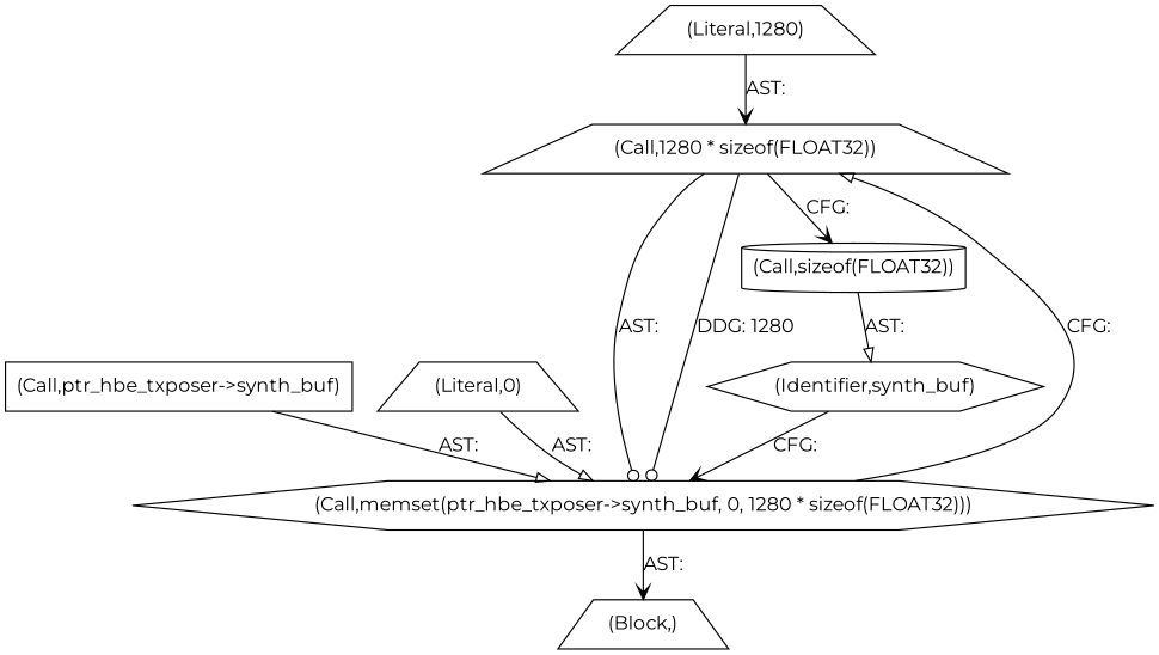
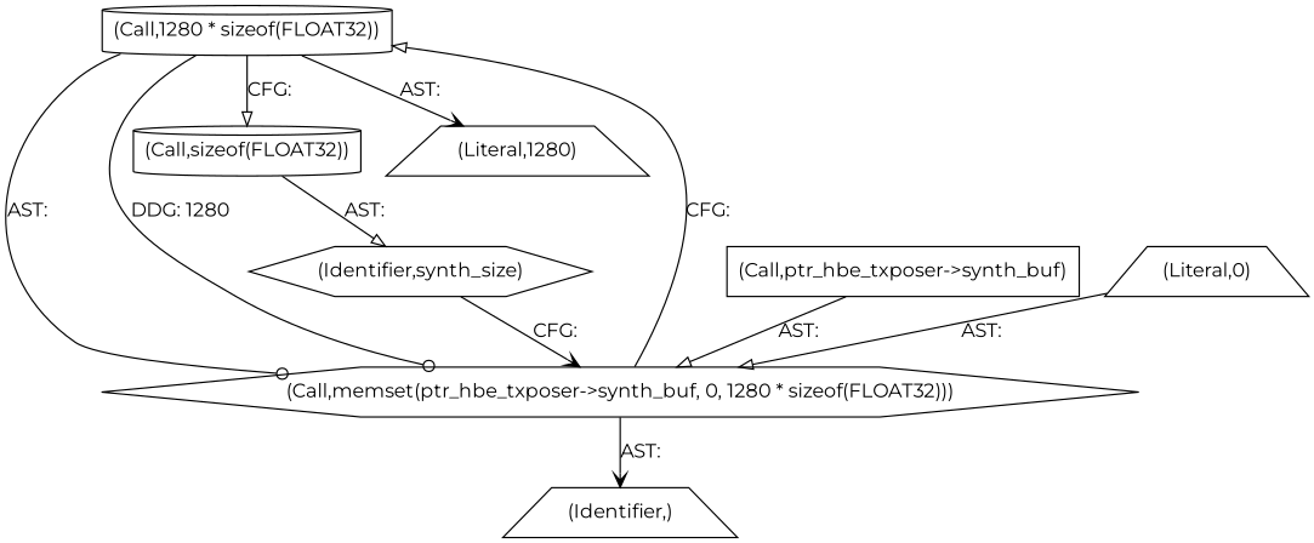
  digraph {
    fontname=Montserrat
    node [fontname=Montserrat shape=trapezium]
    edge [arrowhead=vee fontname=Montserrat]
-   n1 [label="(Call,1280 * sizeof(FLOAT32))"]
+   n1 [label="(Call,1280 * sizeof(FLOAT32))" shape=cylinder]
    n2 [label="(Call,memset(ptr_hbe_txposer->synth_buf, 0, 1280 * sizeof(FLOAT32)))" shape=hexagon]
    n3 [label="(Call,sizeof(FLOAT32))" shape=cylinder]
-   n4 [label="(Block,)"]
-   n5 [label="(Identifier,synth_buf)" shape=hexagon]
+   n4 [label="(Identifier,)"]
+   n5 [label="(Identifier,synth_size)" shape=hexagon]
    n6 [label="(Call,ptr_hbe_txposer->synth_buf)" shape=box]
    n7 [label="(Literal,1280)"]
    n8 [label="(Literal,0)"]
    n1 -> n2 [arrowhead=odot label="AST: "]
    n1 -> n2 [arrowhead=odot label="DDG: 1280"]
-   n1 -> n3 [label="CFG: "]
+   n1 -> n3 [arrowhead=onormal label="CFG: "]
    n2 -> n1 [arrowhead=onormal label="CFG: "]
    n2 -> n4 [label="AST: "]
    n3 -> n5 [arrowhead=onormal label="AST: "]
    n5 -> n2 [label="CFG: "]
    n6 -> n2 [arrowhead=onormal label="AST: "]
-   n7 -> n1 [label="AST: "]
+   n1 -> n7 [label="AST: "]
    n8 -> n2 [arrowhead=onormal label="AST: "]
  }
